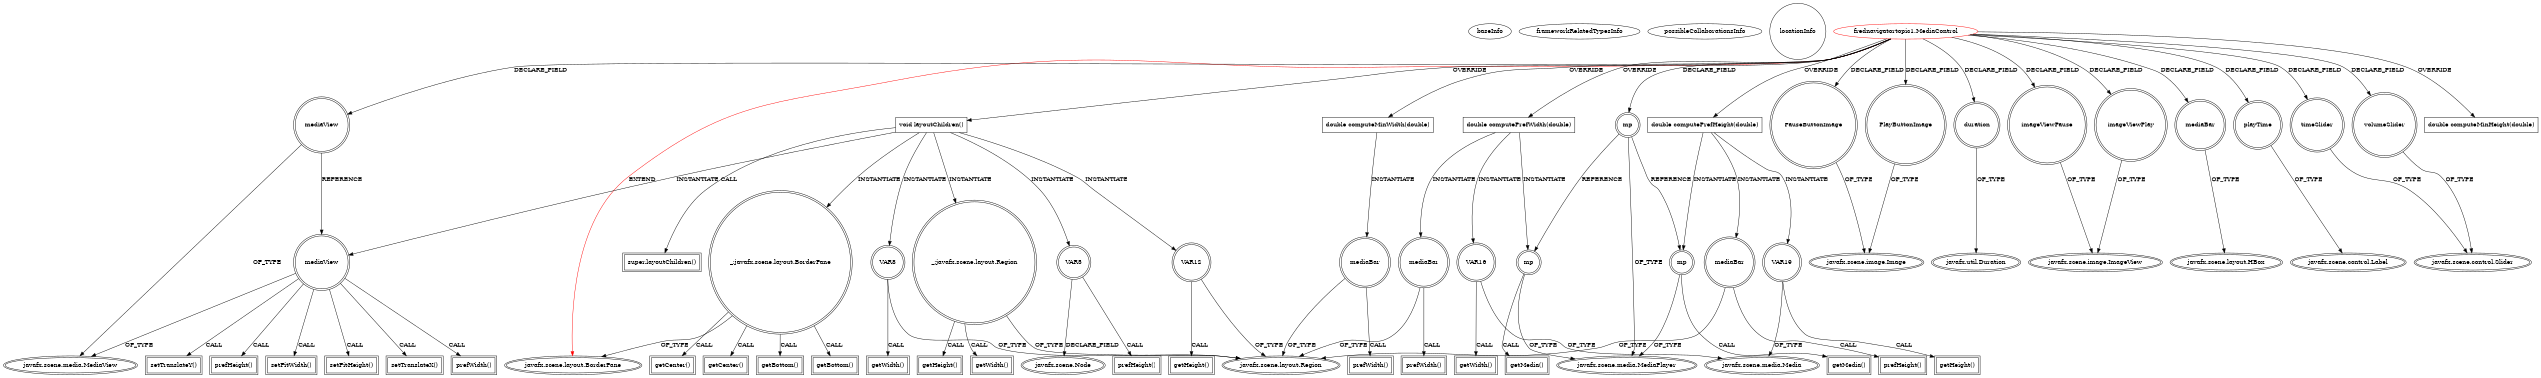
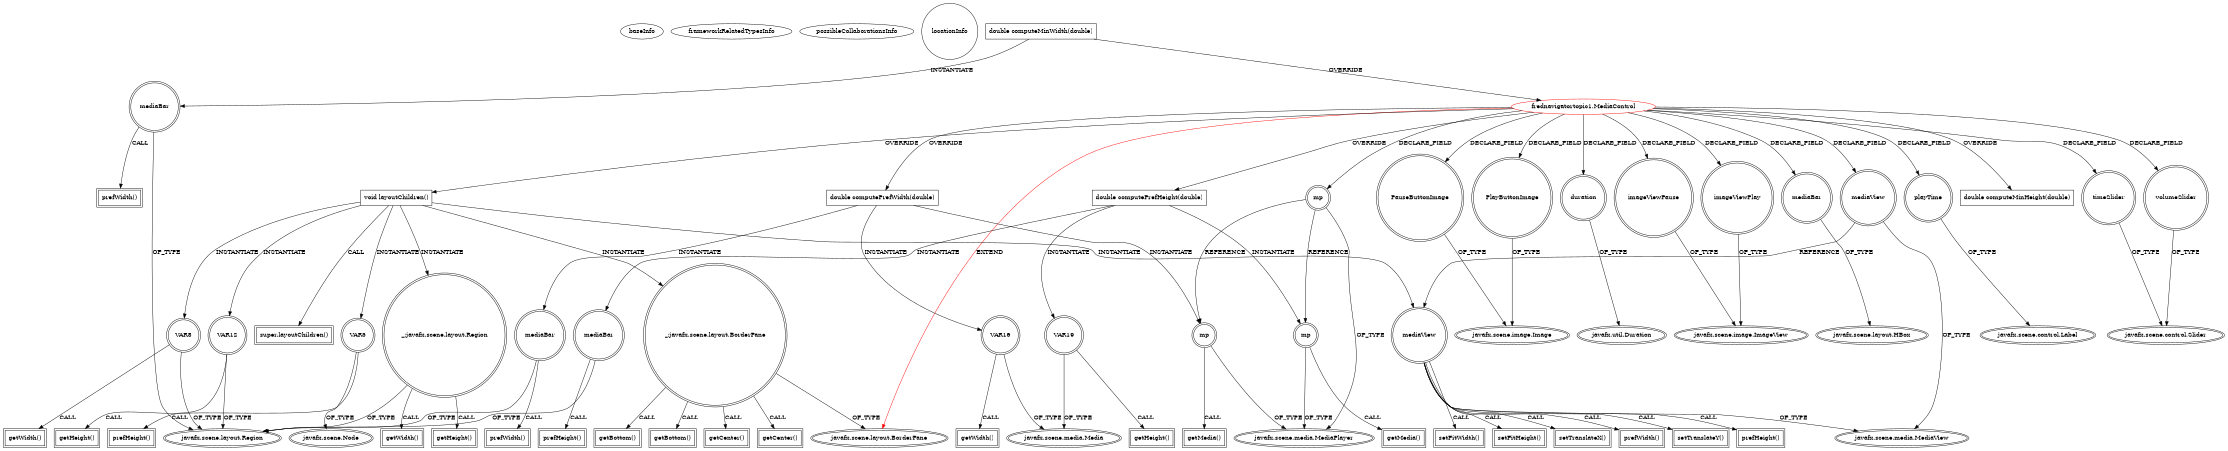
  digraph {
    node [shape=box isFrameworkType=true vertexType=INSIDE_CALL peripheries=2]
    baseInfo [category=extension_graph graphId=3232 isAnonymous=false possibleRelation=false shape="" isFrameworkType="" vertexType="" peripheries=""]
    frameworkRelatedTypesInfo [0="javafx.scene.layout.BorderPane" shape="" isFrameworkType="" vertexType="" peripheries=""]
    possibleCollaborationsInfo [shape="" isFrameworkType="" vertexType="" peripheries=""]
    locationInfo [contextSignature=MediaControl filePath="/jackpaparian-FRED_Navigator_Classroom/FRED_Navigator_Classroom-master/JavaFX Code/FREDNavigatorTopic1/src/frednavigatortopic1/MediaControl.java" graphId=3232 projectName="jackpaparian-FRED_Navigator_Classroom" shape=circle isFrameworkType="" vertexType="" peripheries=""]
    n5 [color=red isFrameworkType=false label="frednavigatortopic1.MediaControl" vertexType=ROOT_CLIENT_CLASS_DECLARATION shape="" peripheries=""]
    n6 [label="javafx.scene.layout.BorderPane" vertexType=FRAMEWORK_CLASS_TYPE shape=""]
    n7 [label=PauseButtonImage shape=circle vertexType=FIELD_DECLARATION]
    n8 [label=PlayButtonImage shape=circle vertexType=FIELD_DECLARATION]
    n9 [label=duration shape=circle vertexType=FIELD_DECLARATION]
    n10 [label=imageViewPause shape=circle vertexType=FIELD_DECLARATION]
    n11 [label=imageViewPlay shape=circle vertexType=FIELD_DECLARATION]
    n12 [label=mediaBar shape=circle vertexType=FIELD_DECLARATION]
    n13 [label=mediaView shape=circle vertexType=FIELD_DECLARATION]
    n14 [label=mp shape=circle vertexType=FIELD_DECLARATION]
    n15 [label=playTime shape=circle vertexType=FIELD_DECLARATION]
    n16 [label=timeSlider shape=circle vertexType=FIELD_DECLARATION]
    n17 [label=volumeSlider shape=circle vertexType=FIELD_DECLARATION]
    n18 [isFrameworkType=false label="void layoutChildren()" vertexType=OVERRIDING_METHOD_DECLARATION peripheries=""]
    n19 [isFrameworkType=false label="double computeMinWidth(double)" vertexType=OVERRIDING_METHOD_DECLARATION peripheries=""]
    n20 [isFrameworkType=false label="double computeMinHeight(double)" vertexType=OVERRIDING_METHOD_DECLARATION peripheries=""]
    n21 [isFrameworkType=false label="double computePrefWidth(double)" vertexType=OVERRIDING_METHOD_DECLARATION peripheries=""]
    n22 [isFrameworkType=false label="double computePrefHeight(double)" vertexType=OVERRIDING_METHOD_DECLARATION peripheries=""]
    n23 [label="javafx.scene.image.Image" vertexType=FRAMEWORK_CLASS_TYPE shape=""]
    n24 [label="javafx.util.Duration" vertexType=FRAMEWORK_CLASS_TYPE shape=""]
    n25 [label="javafx.scene.image.ImageView" vertexType=FRAMEWORK_CLASS_TYPE shape=""]
    n26 [label="javafx.scene.layout.HBox" vertexType=FRAMEWORK_CLASS_TYPE shape=""]
    n27 [label="javafx.scene.media.MediaView" vertexType=FRAMEWORK_CLASS_TYPE shape=""]
    n28 [label=mediaView shape=circle vertexType=VARIABLE_EXPRESION]
    n29 [label="javafx.scene.media.MediaPlayer" vertexType=FRAMEWORK_CLASS_TYPE shape=""]
    n30 [label=mp shape=circle vertexType=VARIABLE_EXPRESION]
    n31 [label=mp shape=circle vertexType=VARIABLE_EXPRESION]
    n32 [label="javafx.scene.control.Label" vertexType=FRAMEWORK_CLASS_TYPE shape=""]
    n33 [label="javafx.scene.control.Slider" vertexType=FRAMEWORK_CLASS_TYPE shape=""]
    n34 [label="_:javafx.scene.layout.BorderPane" shape=circle vertexType=VARIABLE_EXPRESION]
    n35 [label="_:javafx.scene.layout.Region" shape=circle vertexType=VARIABLE_EXPRESION]
    n36 [label=VAR5 shape=circle vertexType=VARIABLE_EXPRESION]
    n37 [label="super.layoutChildren()" vertexType=SUPER_CALL]
    n38 [label=VAR8 shape=circle vertexType=VARIABLE_EXPRESION]
    n39 [label=VAR12 shape=circle vertexType=VARIABLE_EXPRESION]
    n40 [label=mediaBar shape=circle vertexType=VARIABLE_EXPRESION]
    n41 [label=VAR16 shape=circle vertexType=VARIABLE_EXPRESION]
    n42 [label=mediaBar shape=circle vertexType=VARIABLE_EXPRESION]
    n43 [label=VAR19 shape=circle vertexType=VARIABLE_EXPRESION]
    n44 [label=mediaBar shape=circle vertexType=VARIABLE_EXPRESION]
    n45 [label="setFitWidth()"]
    n46 [label="setFitHeight()"]
    n47 [label="setTranslateX()"]
    n48 [label="prefWidth()"]
    n49 [label="setTranslateY()"]
    n50 [label="prefHeight()"]
    n51 [label="getMedia()"]
    n52 [label="getMedia()"]
    n53 [label="getBottom()"]
    n54 [label="getBottom()"]
    n55 [label="getCenter()"]
    n56 [label="getCenter()"]
    n57 [label="javafx.scene.layout.Region" vertexType=FRAMEWORK_CLASS_TYPE shape=""]
    n58 [label="getWidth()"]
    n59 [label="getHeight()"]
    n60 [label="javafx.scene.Node" vertexType=FRAMEWORK_CLASS_TYPE shape=""]
    n61 [label="prefHeight()"]
    n62 [label="getWidth()"]
    n63 [label="getHeight()"]
    n64 [label="prefWidth()"]
    n65 [label="javafx.scene.media.Media" vertexType=FRAMEWORK_CLASS_TYPE shape=""]
    n66 [label="getWidth()"]
    n67 [label="prefWidth()"]
    n68 [label="getHeight()"]
    n69 [label="prefHeight()"]
    n5 -> n6 [color=red label=EXTEND]
    n5 -> n7 [label=DECLARE_FIELD]
    n5 -> n8 [label=DECLARE_FIELD]
    n5 -> n9 [label=DECLARE_FIELD]
    n5 -> n10 [label=DECLARE_FIELD]
    n5 -> n11 [label=DECLARE_FIELD]
    n5 -> n12 [label=DECLARE_FIELD]
    n5 -> n13 [label=DECLARE_FIELD]
    n5 -> n14 [label=DECLARE_FIELD]
    n5 -> n15 [label=DECLARE_FIELD]
    n5 -> n16 [label=DECLARE_FIELD]
    n5 -> n17 [label=DECLARE_FIELD]
    n5 -> n18 [label=OVERRIDE]
-   n5 -> n19 [label=OVERRIDE]
+   n19 -> n5 [label=OVERRIDE]
    n5 -> n20 [label=OVERRIDE]
    n5 -> n21 [label=OVERRIDE]
    n5 -> n22 [label=OVERRIDE]
    n7 -> n23 [label=OF_TYPE]
    n8 -> n23 [label=OF_TYPE]
    n9 -> n24 [label=OF_TYPE]
    n10 -> n25 [label=OF_TYPE]
    n11 -> n25 [label=OF_TYPE]
    n12 -> n26 [label=OF_TYPE]
    n13 -> n27 [label=OF_TYPE]
    n13 -> n28 [label=REFERENCE]
    n14 -> n29 [label=OF_TYPE]
    n14 -> n30 [label=REFERENCE]
    n14 -> n31 [label=REFERENCE]
    n15 -> n32 [label=OF_TYPE]
    n16 -> n33 [label=OF_TYPE]
    n17 -> n33 [label=OF_TYPE]
    n18 -> n28 [label=INSTANTIATE]
    n18 -> n34 [label=INSTANTIATE]
    n18 -> n35 [label=INSTANTIATE]
    n18 -> n36 [label=INSTANTIATE]
    n18 -> n37 [label=CALL]
    n18 -> n38 [label=INSTANTIATE]
    n18 -> n39 [label=INSTANTIATE]
    n19 -> n40 [label=INSTANTIATE]
    n21 -> n30 [label=INSTANTIATE]
    n21 -> n41 [label=INSTANTIATE]
    n21 -> n42 [label=INSTANTIATE]
    n22 -> n31 [label=INSTANTIATE]
    n22 -> n43 [label=INSTANTIATE]
    n22 -> n44 [label=INSTANTIATE]
    n28 -> n27 [label=OF_TYPE]
    n28 -> n45 [label=CALL]
    n28 -> n46 [label=CALL]
    n28 -> n47 [label=CALL]
    n28 -> n48 [label=CALL]
    n28 -> n49 [label=CALL]
    n28 -> n50 [label=CALL]
    n30 -> n29 [label=OF_TYPE]
    n30 -> n51 [label=CALL]
    n31 -> n29 [label=OF_TYPE]
    n31 -> n52 [label=CALL]
    n34 -> n6 [label=OF_TYPE]
    n34 -> n53 [label=CALL]
    n34 -> n54 [label=CALL]
    n34 -> n55 [label=CALL]
    n34 -> n56 [label=CALL]
    n35 -> n57 [label=OF_TYPE]
    n35 -> n58 [label=CALL]
    n35 -> n59 [label=CALL]
-   n36 -> n60 [label=DECLARE_FIELD]
+   n36 -> n60 [label=OF_TYPE]
    n36 -> n61 [label=CALL]
    n38 -> n57 [label=OF_TYPE]
    n38 -> n62 [label=CALL]
    n39 -> n57 [label=OF_TYPE]
    n39 -> n63 [label=CALL]
    n40 -> n57 [label=OF_TYPE]
    n40 -> n64 [label=CALL]
    n41 -> n65 [label=OF_TYPE]
    n41 -> n66 [label=CALL]
    n42 -> n57 [label=OF_TYPE]
    n42 -> n67 [label=CALL]
    n43 -> n65 [label=OF_TYPE]
    n43 -> n68 [label=CALL]
    n44 -> n57 [label=OF_TYPE]
    n44 -> n69 [label=CALL]
  }
